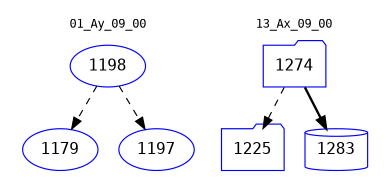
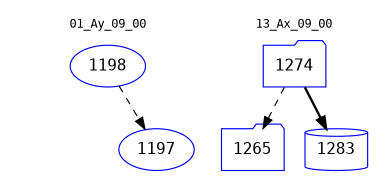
  digraph {
    fontname="DejaVu Sans Mono"
    node [color=blue fontname="DejaVu Sans Mono" shape=ellipse]
    edge [color=black fontname="DejaVu Sans Mono" style=dashed]
    n1 [label=1198]
-   n2 [label=1179]
    n3 [label=1197]
    n4 [label=1274 shape=folder]
-   n5 [label=1225 shape=folder]
+   n5 [label=1265 shape=folder]
    n6 [label=1283 shape=cylinder]
    subgraph cluster_1 {
      color=white
      fontsize=10
      label="01_Ay_09_00"
      n1
-     n2
      n3
    }
    subgraph cluster_2 {
      color=white
      fontsize=10
      label="13_Ax_09_00"
      n4
      n5
      n6
    }
-   n1 -> n2
    n1 -> n3
    n4 -> n5
    n4 -> n6 [style=bold]
  }
